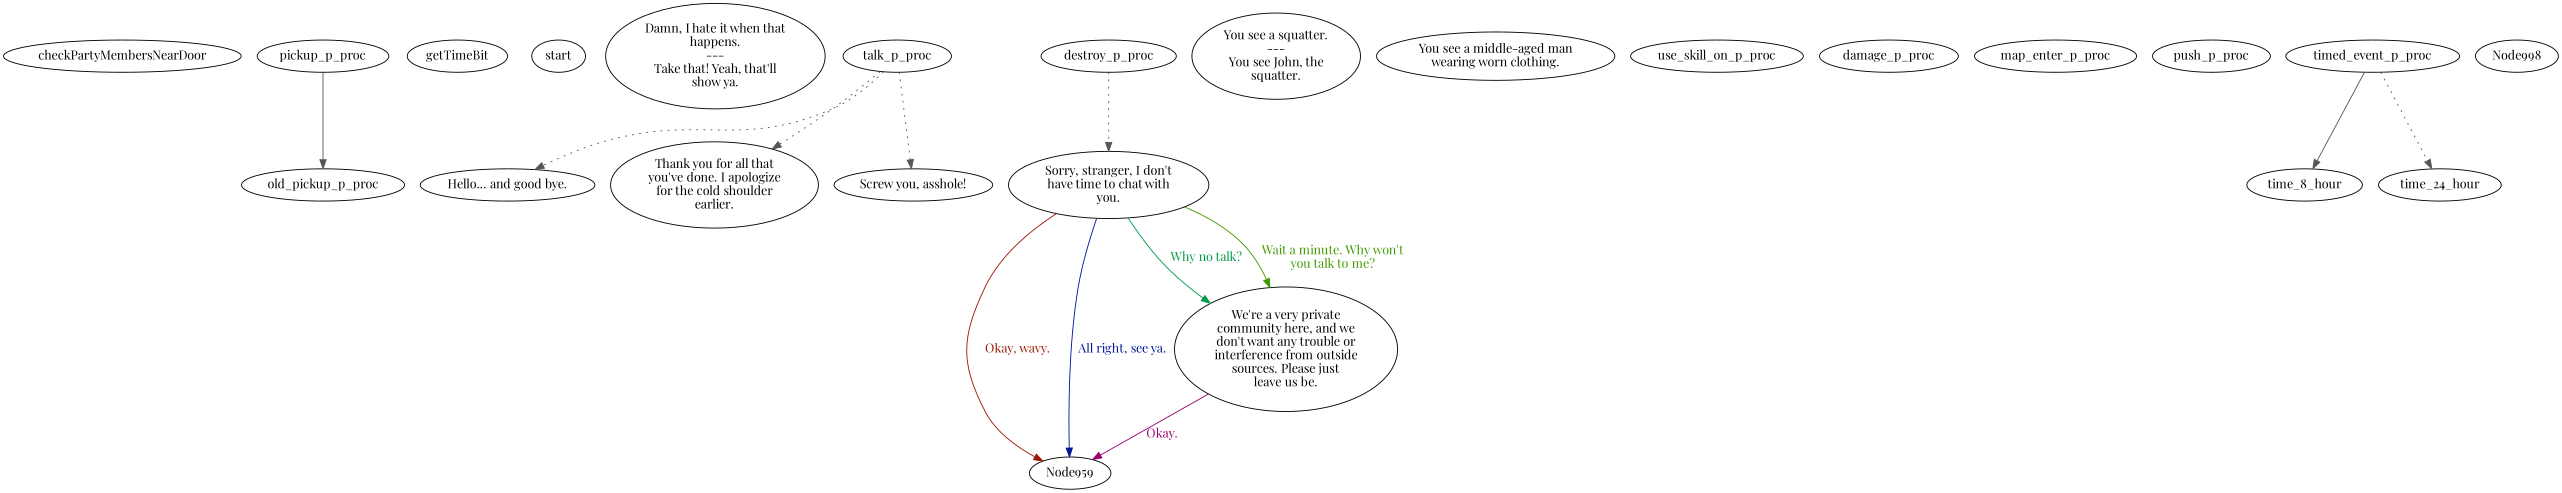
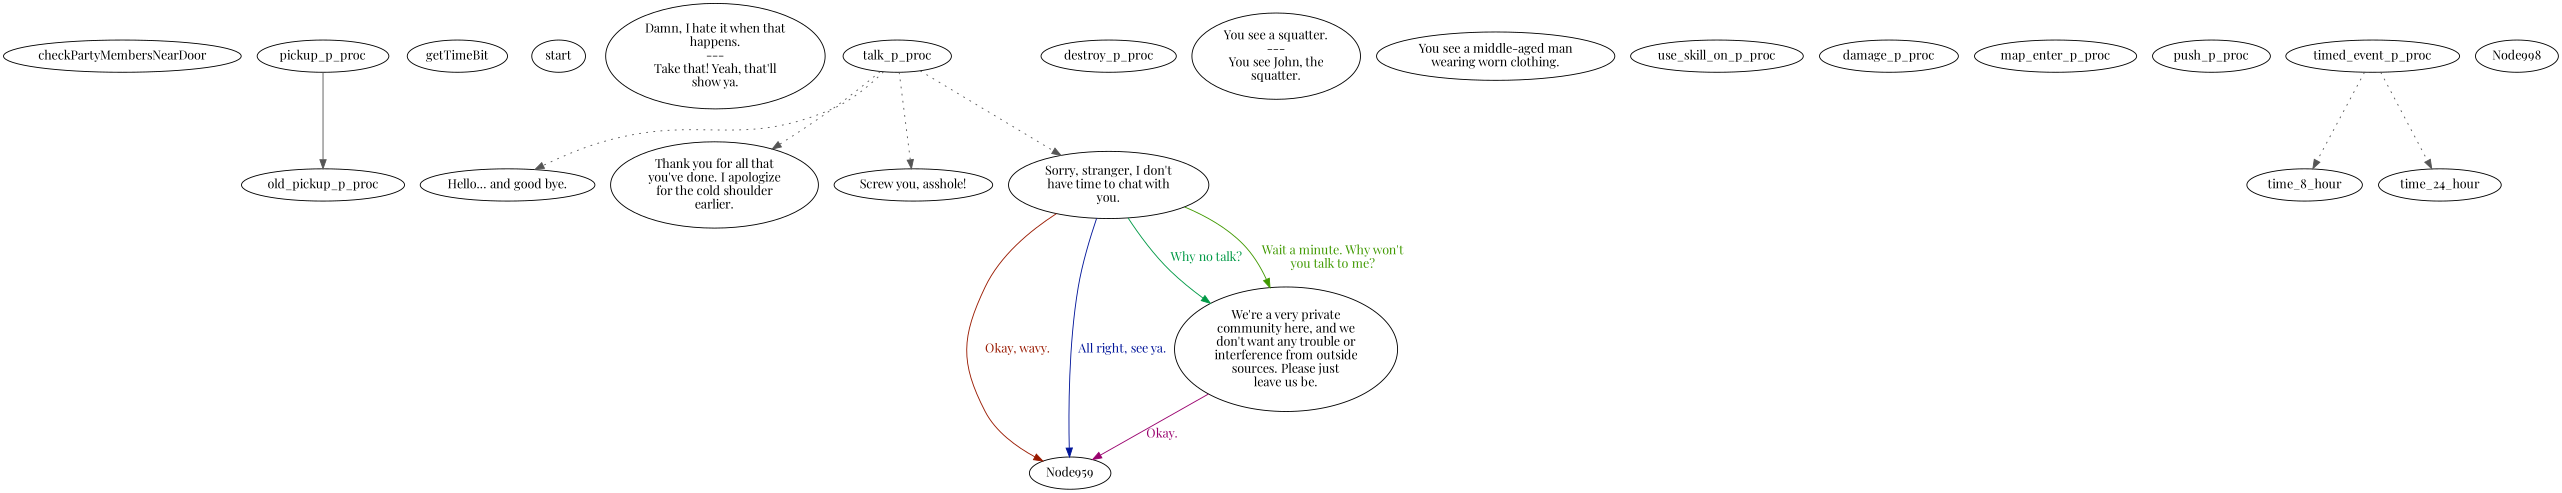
  digraph {
    fontname="Playfair Display"
    node [color="#000000" fillcolor="#FFFFFF" fontname="Playfair Display" style=filled]
    edge [color="#555555" fontname="Playfair Display" style=dotted]
    checkPartyMembersNearDoor
    pickup_p_proc
    old_pickup_p_proc
    getTimeBit
    start
    n6 [label="Damn, I hate it when that\nhappens.\n---\nTake that! Yeah, that'll\nshow ya."]
    n7 [label="Screw you, asshole!"]
    talk_p_proc
    n9 [label="Thank you for all that\nyou've done. I apologize\nfor the cold shoulder\nearlier."]
    n10 [label="Sorry, stranger, I don't\nhave time to chat with\nyou."]
    n11 [label="Hello... and good bye."]
    n12 [label=Node959]
    n13 [label="We're a very private\ncommunity here, and we\ndon't want any trouble or\ninterference from outside\nsources. Please just\nleave us be."]
    destroy_p_proc
    n15 [label="You see a squatter.\n---\nYou see John, the\nsquatter."]
    n16 [label="You see a middle-aged man\nwearing worn clothing."]
    use_skill_on_p_proc
    damage_p_proc
    map_enter_p_proc
    push_p_proc
    timed_event_p_proc
    time_8_hour
    time_24_hour
    Node998
    pickup_p_proc -> old_pickup_p_proc [style=solid]
    talk_p_proc -> n7
    talk_p_proc -> n9
-   destroy_p_proc -> n10
+   talk_p_proc -> n10
    talk_p_proc -> n11
    n10 -> n12 [color="#991900" fontcolor="#991900" label="Okay, wavy." style=""]
    n10 -> n12 [color="#001499" fontcolor="#001499" label="All right, see ya." style=""]
    n10 -> n13 [color="#009945" fontcolor="#009945" label="Why no talk?" style=""]
    n10 -> n13 [color="#409900" fontcolor="#409900" label="Wait a minute. Why won't\nyou talk to me?" style=""]
    n13 -> n12 [color="#99006D" fontcolor="#99006D" label="Okay." style=""]
-   timed_event_p_proc -> time_8_hour [style=solid]
+   timed_event_p_proc -> time_8_hour
    timed_event_p_proc -> time_24_hour
  }
